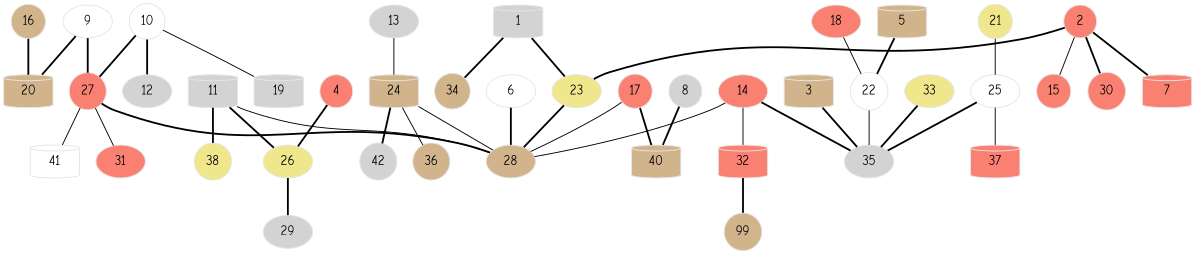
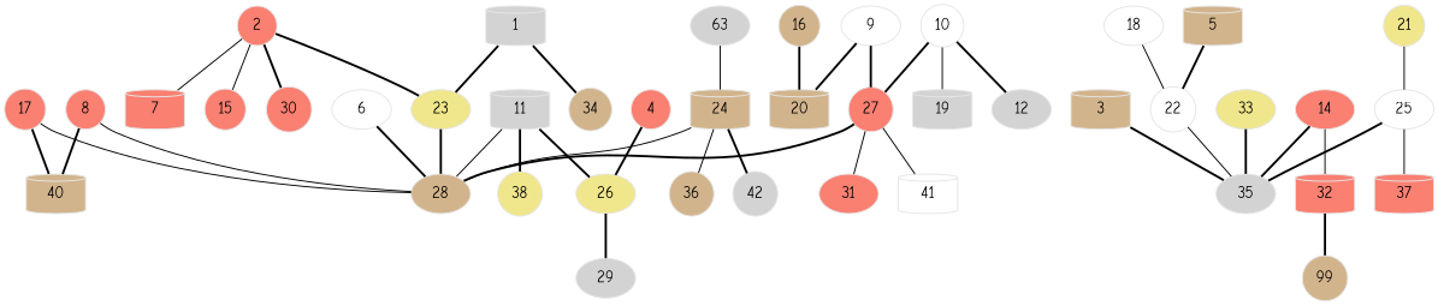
  graph {
    fontname="Comic Neue"
    node [color=gray90 fillcolor=salmon fontname="Comic Neue" shape=circle style=filled]
    edge [fontname="Comic Neue" style=bold weight=1.0]
    1 [fillcolor=lightgrey shape=cylinder]
    23 [fillcolor=khaki shape=ellipse]
    34 [fillcolor=tan]
    28 [fillcolor=tan shape=ellipse]
    2
    7 [shape=cylinder]
    15
    30
    3 [fillcolor=tan shape=cylinder]
    35 [fillcolor=lightgrey shape=ellipse]
    26 [fillcolor=khaki shape=ellipse]
    4
    29 [fillcolor=lightgrey shape=ellipse]
    5 [fillcolor=tan shape=cylinder]
    22 [fillcolor=white]
    6 [fillcolor=white shape=ellipse]
-   8 [fillcolor=lightgrey]
+   8
    40 [fillcolor=tan shape=cylinder]
    9 [fillcolor=white shape=ellipse]
    20 [fillcolor=tan shape=cylinder]
    27
    31 [shape=ellipse]
    41 [fillcolor=white shape=cylinder]
    10 [fillcolor=white]
    12 [fillcolor=lightgrey shape=ellipse]
    19 [fillcolor=lightgrey shape=cylinder]
    11 [fillcolor=lightgrey shape=cylinder]
    38 [fillcolor=khaki]
-   13 [fillcolor=lightgrey shape=ellipse]
+   13 [fillcolor=lightgrey shape=ellipse label=63]
    24 [fillcolor=tan shape=cylinder]
    36 [fillcolor=tan]
    42 [fillcolor=lightgrey]
    14 [shape=ellipse]
    32 [shape=cylinder]
    n35 [fillcolor=tan label=99]
    16 [fillcolor=tan]
    17
-   18 [shape=ellipse]
+   18 [fillcolor=white shape=ellipse]
    21 [fillcolor=khaki]
    25 [fillcolor=white shape=ellipse]
    37 [shape=cylinder]
    33 [fillcolor=khaki shape=ellipse]
    1 -- 23
    1 -- 34
    23 -- 28
    2 -- 23
-   2 -- 7
+   2 -- 7 [style=solid]
    2 -- 15 [style=solid]
    2 -- 30
    3 -- 35
    26 -- 29
    4 -- 26
    5 -- 22
    22 -- 35 [style=solid]
    6 -- 28
    8 -- 40
    9 -- 20
    9 -- 27
    27 -- 28
    27 -- 31 [style=solid]
    27 -- 41 [style=solid]
    10 -- 27
    10 -- 12
    10 -- 19 [style=solid]
    11 -- 28 [style=solid]
    11 -- 26
    11 -- 38
    13 -- 24 [style=solid]
    24 -- 28 [style=solid]
    24 -- 36 [style=solid]
    24 -- 42
-   14 -- 28 [style=solid]
+   8 -- 28 [style=solid]
    14 -- 35
    14 -- 32 [style=solid]
    32 -- n35
    16 -- 20
    17 -- 28 [style=solid]
    17 -- 40
    18 -- 22 [style=solid]
    21 -- 25 [style=solid]
    25 -- 35
    25 -- 37 [style=solid]
    33 -- 35
  }
